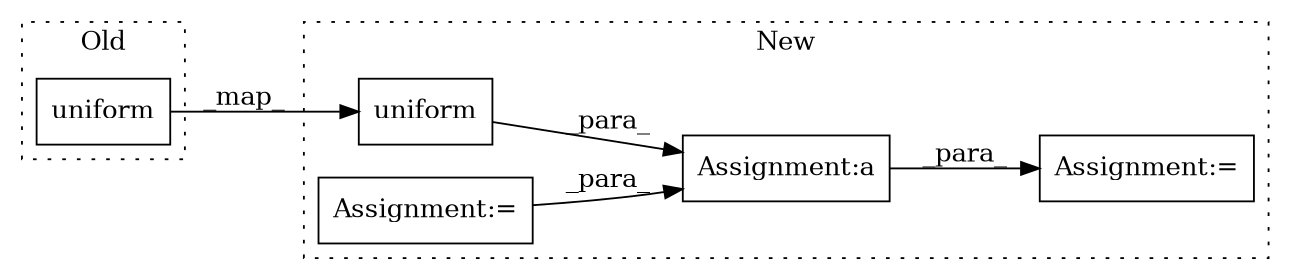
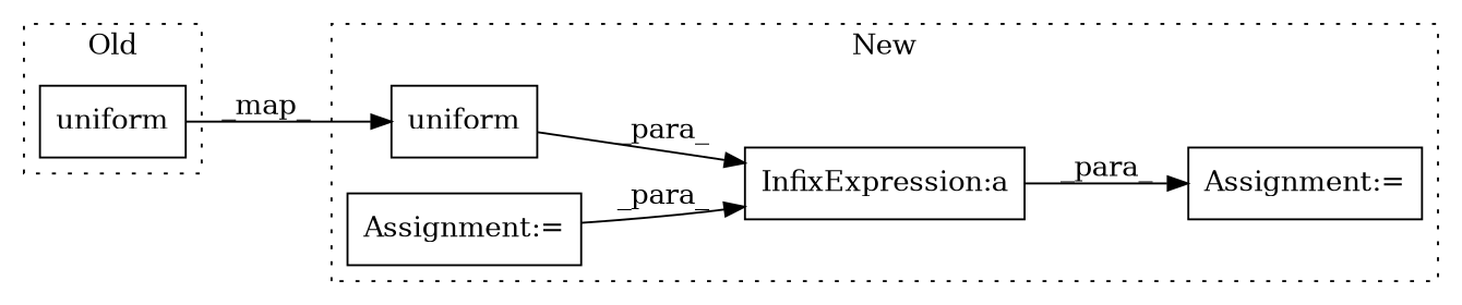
  digraph {
    rankdir=LR
    node [a=32 l=1 shape=box]
    n1 [l="8,1" label=uniform s="5528,5547"]
-   n2 [a=27 l=3 label="Assignment:a" s=5548]
+   n2 [a=27 l=3 label="InfixExpression:a" s=5548]
    n3 [a=7 label="Assignment:=" s=5189]
    n4 [a=7 label="Assignment:=" s=5512]
    n5 [l="8,2" label=uniform s="5193,5233"]
    subgraph cluster_1 {
      label=New
      style=dotted
      n1
      n2
      n3
      n4
    }
    subgraph cluster_2 {
      label=Old
      style=dotted
      n5
    }
    n1 -> n2 [label=_para_]
    n2 -> n4 [label=_para_]
    n3 -> n2 [label=_para_]
    n5 -> n1 [label=_map_]
  }
